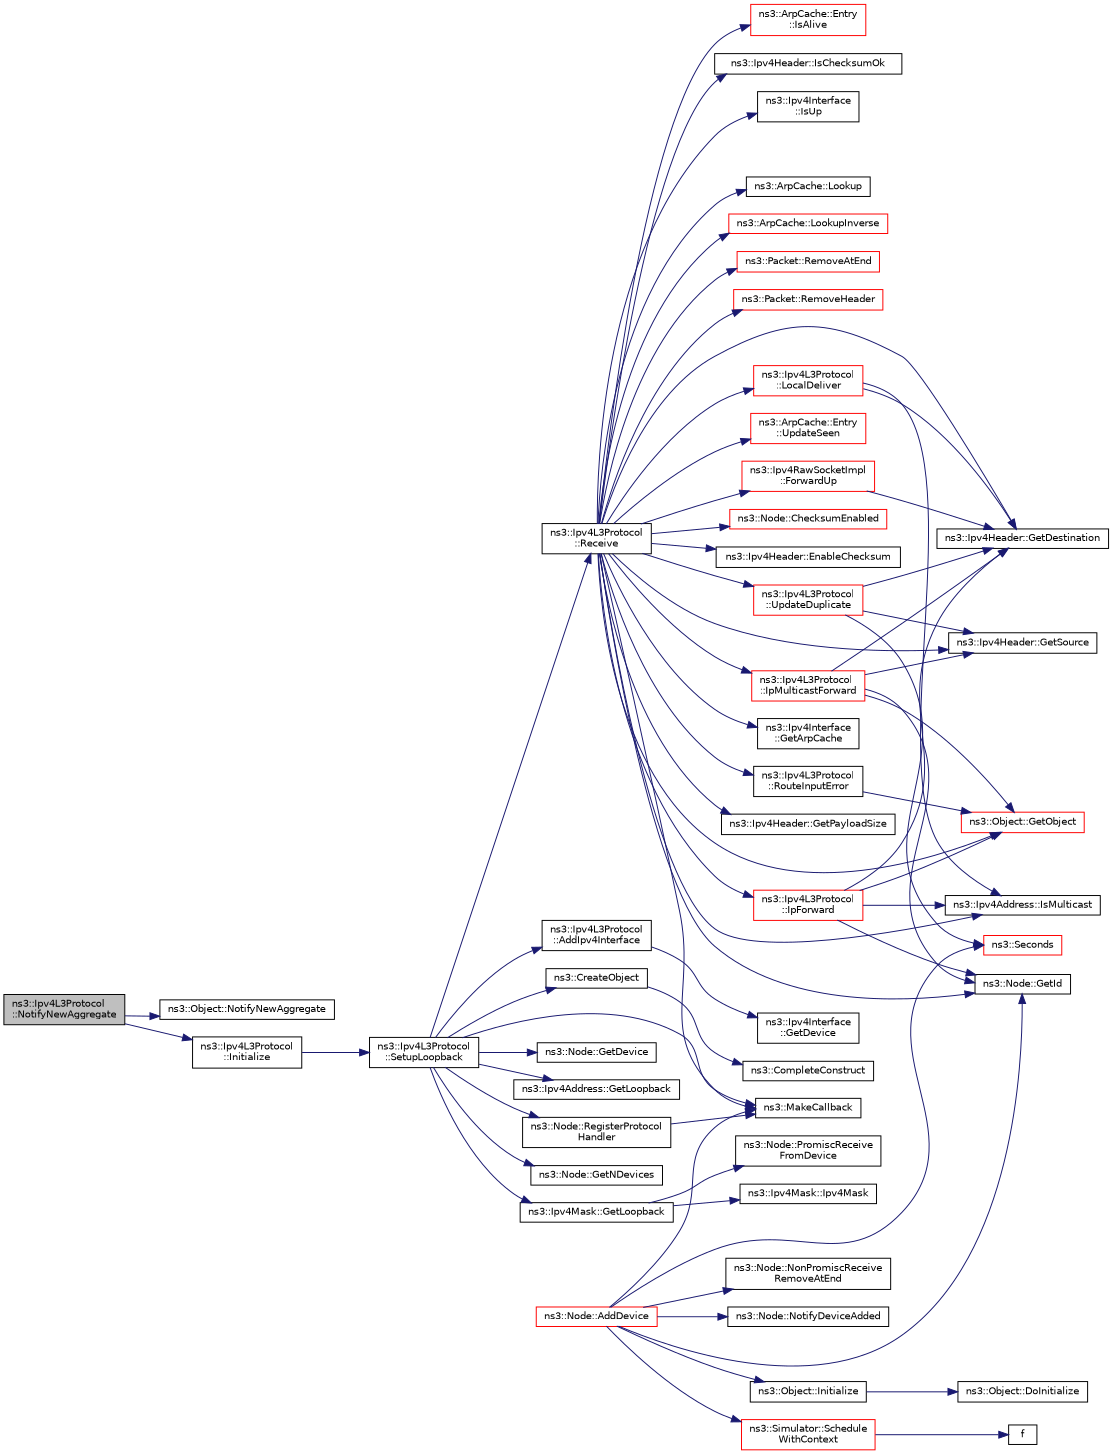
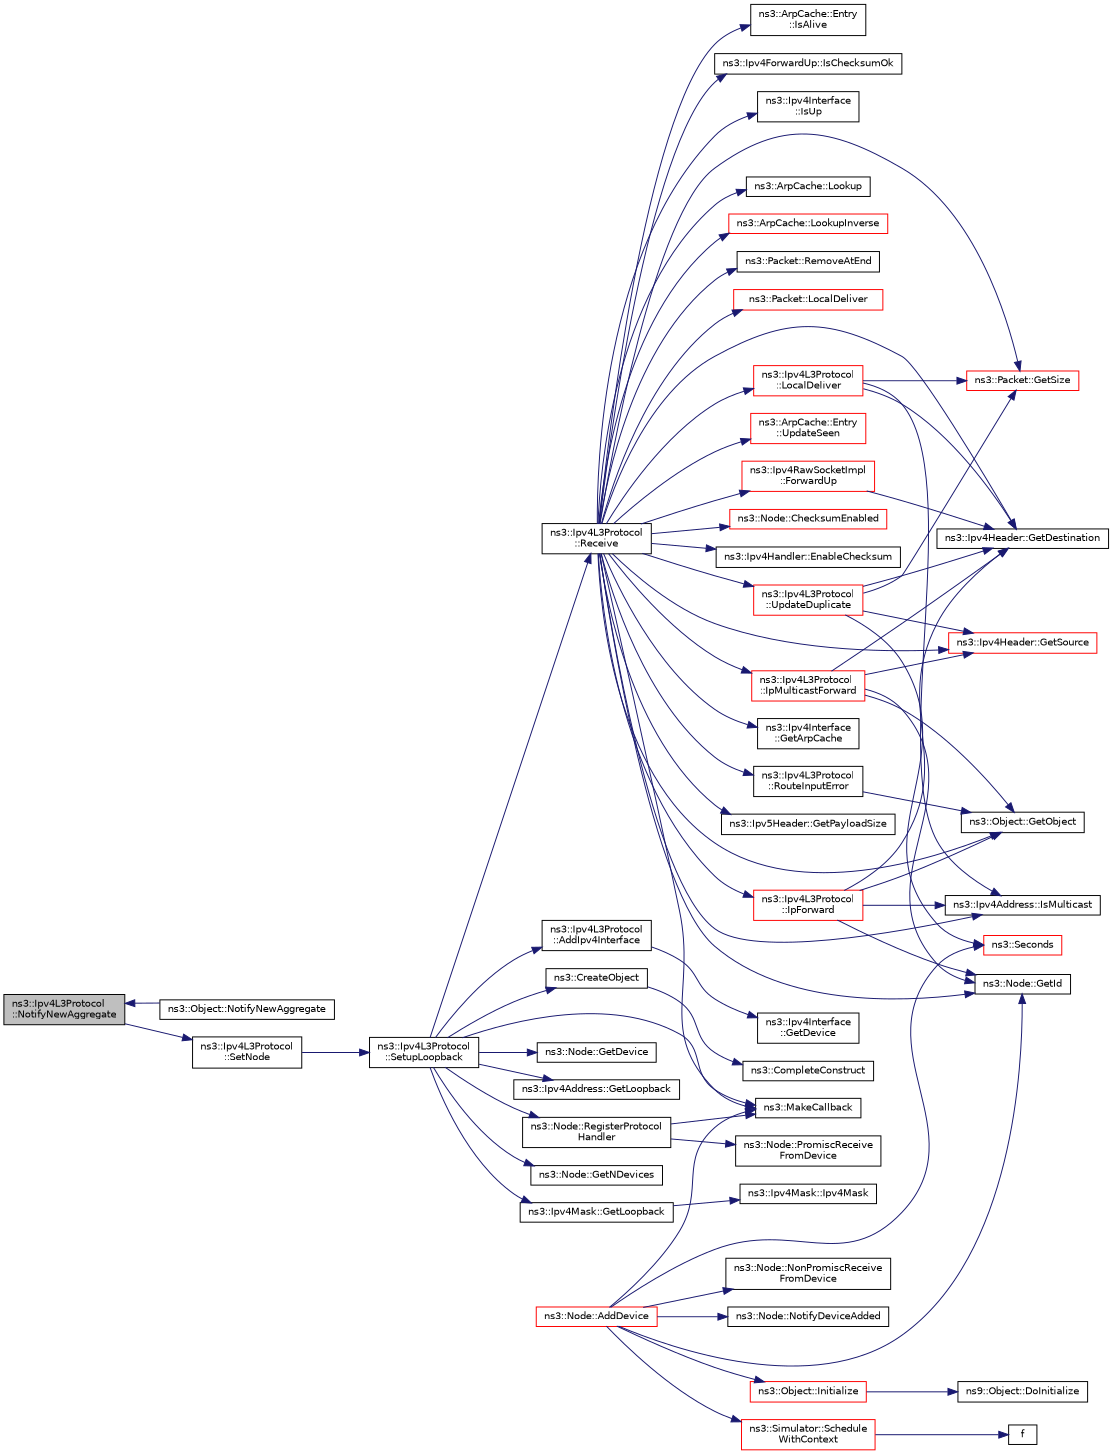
  digraph {
    rankdir=LR
    node [color=black fillcolor=white fontname=Helvetica fontsize=10 shape=record style=filled]
    edge [color=midnightblue fontname=Helvetica fontsize=10 labelfontname=Helvetica labelfontsize=10 style=solid]
    n1 [fillcolor=grey75 fontcolor=black height=0.2 label="ns3::Ipv4L3Protocol\l::NotifyNewAggregate" width=0.4]
    n2 [height=0.2 label="ns3::Object::NotifyNewAggregate" width=0.4]
-   n3 [height=0.2 label="ns3::Ipv4L3Protocol\l::Initialize" width=0.4]
+   n3 [height=0.2 label="ns3::Ipv4L3Protocol\l::SetNode" width=0.4]
    n4 [height=0.2 label="ns3::Ipv4L3Protocol\l::SetupLoopback" width=0.4]
    n5 [height=0.2 label="ns3::MakeCallback" width=0.4]
    n6 [height=0.2 label="ns3::Ipv4L3Protocol\l::AddIpv4Interface" width=0.4]
    n7 [height=0.2 label="ns3::CreateObject" width=0.4]
    n8 [height=0.2 label="ns3::Node::GetDevice" width=0.4]
    n9 [height=0.2 label="ns3::Ipv4Address::GetLoopback" width=0.4]
    n10 [height=0.2 label="ns3::Ipv4Mask::GetLoopback" width=0.4]
    n11 [height=0.2 label="ns3::Node::GetNDevices" width=0.4]
    n12 [height=0.2 label="ns3::Ipv4L3Protocol\l::Receive" width=0.4]
    n13 [height=0.2 label="ns3::Node::RegisterProtocol\lHandler" width=0.4]
    n14 [color=red height=0.2 label="ns3::Node::AddDevice" width=0.4]
    n15 [height=0.2 label="ns3::Node::GetId" width=0.4]
-   n16 [height=0.2 label="ns3::Object::Initialize" width=0.4]
-   n17 [height=0.2 label="ns3::Node::NonPromiscReceive\lRemoveAtEnd" width=0.4]
+   n16 [color=red height=0.2 label="ns3::Object::Initialize" width=0.4]
+   n17 [height=0.2 label="ns3::Node::NonPromiscReceive\lFromDevice" width=0.4]
    n18 [height=0.2 label="ns3::Node::NotifyDeviceAdded" width=0.4]
    n19 [color=red height=0.2 label="ns3::Simulator::Schedule\lWithContext" width=0.4]
    n20 [color=red height=0.2 label="ns3::Seconds" width=0.4]
    n21 [height=0.2 label="ns3::Ipv4Interface\l::GetDevice" width=0.4]
    n22 [height=0.2 label="ns3::CompleteConstruct" width=0.4]
    n23 [height=0.2 label="ns3::Ipv4Mask::Ipv4Mask" width=0.4]
    n24 [color=red height=0.2 label="ns3::Node::ChecksumEnabled" width=0.4]
-   n25 [height=0.2 label="ns3::Ipv4Header::EnableChecksum" width=0.4]
+   n25 [height=0.2 label="ns3::Ipv4Handler::EnableChecksum" width=0.4]
    n26 [color=red height=0.2 label="ns3::Ipv4RawSocketImpl\l::ForwardUp" width=0.4]
    n27 [height=0.2 label="ns3::Ipv4Header::GetDestination" width=0.4]
-   n28 [height=0.2 label="ns3::Ipv4Header::GetSource" width=0.4]
+   n28 [color=red height=0.2 label="ns3::Ipv4Header::GetSource" width=0.4]
    n29 [height=0.2 label="ns3::Ipv4Interface\l::GetArpCache" width=0.4]
-   n30 [color=red height=0.2 label="ns3::Object::GetObject" width=0.4]
-   n31 [height=0.2 label="ns3::Ipv4Header::GetPayloadSize" width=0.4]
+   n30 [height=0.2 label="ns3::Object::GetObject" width=0.4]
+   n31 [height=0.2 label="ns3::Ipv5Header::GetPayloadSize" width=0.4]
+   n32 [color=red height=0.2 label="ns3::Packet::GetSize" width=0.4]
    n33 [color=red height=0.2 label="ns3::Ipv4L3Protocol\l::IpForward" width=0.4]
    n34 [height=0.2 label="ns3::Ipv4Address::IsMulticast" width=0.4]
    n35 [color=red height=0.2 label="ns3::Ipv4L3Protocol\l::IpMulticastForward" width=0.4]
-   n36 [color=red height=0.2 label="ns3::ArpCache::Entry\l::IsAlive" width=0.4]
-   n37 [height=0.2 label="ns3::Ipv4Header::IsChecksumOk" width=0.4]
+   n36 [height=0.2 label="ns3::ArpCache::Entry\l::IsAlive" width=0.4]
+   n37 [height=0.2 label="ns3::Ipv4ForwardUp::IsChecksumOk" width=0.4]
    n38 [height=0.2 label="ns3::Ipv4Interface\l::IsUp" width=0.4]
    n39 [color=red height=0.2 label="ns3::Ipv4L3Protocol\l::LocalDeliver" width=0.4]
    n40 [height=0.2 label="ns3::ArpCache::Lookup" width=0.4]
    n41 [color=red height=0.2 label="ns3::ArpCache::LookupInverse" width=0.4]
-   n42 [color=red height=0.2 label="ns3::Packet::RemoveAtEnd" width=0.4]
-   n43 [color=red height=0.2 label="ns3::Packet::RemoveHeader" width=0.4]
+   n42 [height=0.2 label="ns3::Packet::RemoveAtEnd" width=0.4]
+   n43 [color=red height=0.2 label="ns3::Packet::LocalDeliver" width=0.4]
    n44 [height=0.2 label="ns3::Ipv4L3Protocol\l::RouteInputError" width=0.4]
    n45 [color=red height=0.2 label="ns3::Ipv4L3Protocol\l::UpdateDuplicate" width=0.4]
    n46 [color=red height=0.2 label="ns3::ArpCache::Entry\l::UpdateSeen" width=0.4]
    n47 [height=0.2 label="ns3::Node::PromiscReceive\lFromDevice" width=0.4]
-   n48 [height=0.2 label="ns3::Object::DoInitialize" width=0.4]
+   n48 [height=0.2 label="ns9::Object::DoInitialize" width=0.4]
    n49 [height=0.2 label=f width=0.4]
-   n1 -> n2
+   n2 -> n1
    n1 -> n3
    n3 -> n4
    n4 -> n5
    n4 -> n6
    n4 -> n7
    n4 -> n8
    n4 -> n9
    n4 -> n10
    n4 -> n11
    n4 -> n12
    n4 -> n13
    n6 -> n21
    n7 -> n22
    n10 -> n23
    n12 -> n5
    n12 -> n15
    n12 -> n24
    n12 -> n25
    n12 -> n26
    n12 -> n27
    n12 -> n28
    n12 -> n29
    n12 -> n30
    n12 -> n31
+   n12 -> n32
    n12 -> n33
    n12 -> n34
    n12 -> n35
    n12 -> n36
    n12 -> n37
    n12 -> n38
    n12 -> n39
    n12 -> n40
    n12 -> n41
    n12 -> n42
    n12 -> n43
    n12 -> n44
    n12 -> n45
    n12 -> n46
    n13 -> n5
-   n10 -> n47
+   n13 -> n47
    n14 -> n5
    n14 -> n15
    n14 -> n16
    n14 -> n17
    n14 -> n18
    n14 -> n19
    n14 -> n20
    n16 -> n48
    n19 -> n49
    n26 -> n27
    n33 -> n15
    n33 -> n27
    n33 -> n30
    n33 -> n34
    n35 -> n15
    n35 -> n27
    n35 -> n28
    n35 -> n30
    n39 -> n27
+   n39 -> n32
    n39 -> n34
    n44 -> n30
    n45 -> n20
    n45 -> n27
    n45 -> n28
+   n45 -> n32
  }
